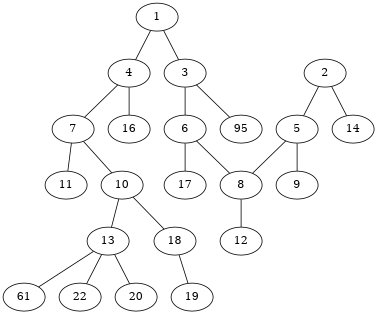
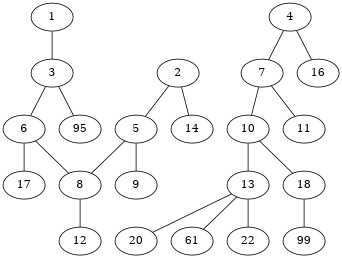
  graph {
    node [chem=C]
    edge [valence=1]
    1
    3
    4 [chem=N]
    2
    5
    14 [chem=H]
    6
    n8 [chem=H label=95]
    7
    16 [chem=H]
    8
    9 [chem=Cl]
    17 [chem=H]
    10
    11 [chem=O]
    12 [chem=Cl]
    13
    18 [chem=H]
    20 [chem=H]
    n20 [chem=H label=61]
    22 [chem=H]
-   19 [chem=H]
+   19 [chem=H label=99]
    1 -- 3
-   1 -- 4
    3 -- 6 [valence=2]
    3 -- n8
    4 -- 7
    4 -- 16
    2 -- 5
    2 -- 14
    5 -- 8 [valence=2]
    5 -- 9
    6 -- 8
    6 -- 17
    7 -- 10
    7 -- 11 [valence=2]
    8 -- 12
    10 -- 13
    10 -- 18
    13 -- 20
    13 -- n20
    13 -- 22
    18 -- 19
  }
